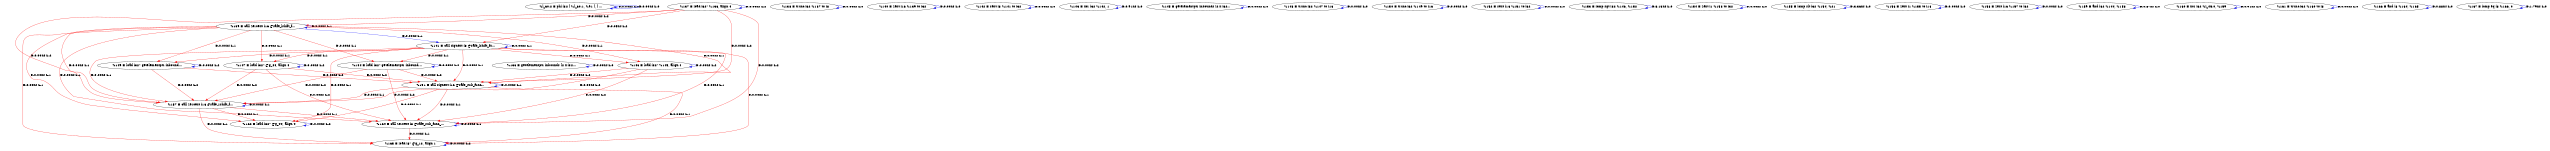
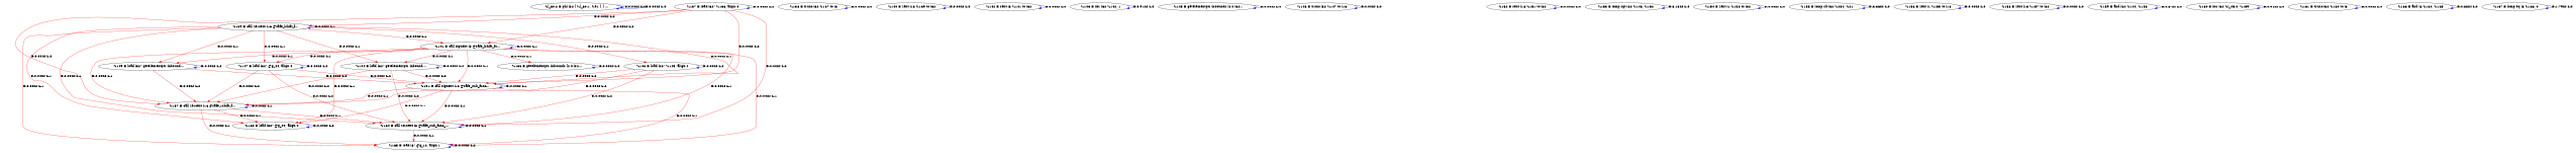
  digraph {
    edge [color=red]
    n1 [label="  %l_60.2 = phi i32 [ %l_60.1, %91 ], [ ..."]
    n2 [label="  %136 = getelementptr inbounds [2 x i32..."]
    n3 [label="  %137 = load i32* %136, align 4"]
    n4 [label="  %139 = call zeroext i16 @safe_lshift_f..."]
    n5 [label="  %141 = call signext i8 @safe_lshift_fu..."]
    n6 [label="  %151 = call signext i16 @safe_sub_func..."]
    n7 [label="  %157 = call zeroext i16 @safe_rshift_f..."]
    n8 [label="  %164 = call zeroext i8 @safe_sub_func_..."]
    n9 [label="  %144 = load i32* getelementptr inbound..."]
    n10 [label="  %146 = load i32* %145, align 4"]
    n11 [label="  %147 = load i32* @g_44, align 4"]
    n12 [label="  %149 = load i32* getelementptr inbound..."]
    n13 [label="  %162 = load i32* @g_44, align 4"]
    n14 [label="  %165 = load i8* @g_12, align 1"]
    n15 [label="  %138 = trunc i32 %137 to i8"]
    n16 [label="  %140 = zext i16 %139 to i32"]
    n17 [label="  %142 = sext i8 %141 to i32"]
    n18 [label="  %143 = xor i32 %142, 1"]
    n19 [label="  %145 = getelementptr inbounds [2 x i32..."]
    n20 [label="  %148 = trunc i32 %147 to i16"]
-   n21 [label="  %150 = trunc i32 %149 to i16"]
    n22 [label="  %152 = sext i16 %151 to i32"]
    n23 [label="  %153 = icmp sgt i32 %146, %152"]
    n24 [label="  %154 = zext i1 %153 to i32"]
-   n25 [label="  %155 = icmp slt i32 %154, %21"]
+   n25 [label="%155 = icmp slt i32 %254, %21"]
    n26 [label="  %156 = zext i1 %155 to i16"]
    n27 [label="  %158 = zext i16 %157 to i32"]
    n28 [label="  %159 = and i32 %144, %158"]
    n29 [label="  %160 = xor i32 %l_45.0, %159"]
    n30 [label="  %161 = trunc i32 %160 to i8"]
    n31 [label="  %166 = and i8 %164, %165"]
    n32 [label="  %167 = icmp eq i8 %166, 0"]
    n1 -> n1 [color=blue label="D:0.00ns L:0"]
    n1 -> n1 [color=blue label="D:0.00ns L:0"]
    n2 -> n2 [color=blue label="D:0.00ns L:0"]
    n3 -> n3 [color=blue label="D:0.00ns L:2"]
    n3 -> n4 [label="D:0.00ns L:2"]
    n3 -> n5 [label="D:0.05ns L:2"]
    n3 -> n6 [label="D:0.00ns L:2"]
    n3 -> n7 [label="D:0.00ns L:2"]
    n3 -> n8 [label="D:0.00ns L:2"]
    n4 -> n4 [color=blue label="D:0.00ns L:1"]
-   n4 -> n5 [color=blue label="D:0.00ns L:1"]
+   n4 -> n5 [label="D:0.00ns L:1"]
    n4 -> n6 [label="D:0.00ns L:1"]
-   n4 -> n7 [label="D:0.00ns L:1"]
    n4 -> n8 [label="D:0.00ns L:1"]
    n4 -> n9 [label="D:0.00ns L:1"]
    n4 -> n10 [label="D:0.00ns L:1"]
    n4 -> n11 [label="D:0.09ns L:1"]
    n4 -> n12 [label="D:0.00ns L:1"]
    n4 -> n13 [label="D:0.00ns L:1"]
    n4 -> n14 [label="D:0.00ns L:1"]
    n5 -> n5 [color=blue label="D:0.00ns L:1"]
    n5 -> n6 [label="D:0.00ns L:1"]
    n5 -> n7 [label="D:0.00ns L:1"]
    n5 -> n8 [label="D:0.00ns L:1"]
    n5 -> n9 [label="D:0.00ns L:1"]
-   n5 -> n10 [label="D:0.00ns L:1"]
+   n5 -> n2 [label="D:0.00ns L:1"]
    n5 -> n11 [label="D:0.00ns L:1"]
    n5 -> n12 [label="D:0.00ns L:1"]
    n5 -> n13 [label="D:0.00ns L:1"]
    n5 -> n14 [label="D:0.00ns L:1"]
    n6 -> n6 [color=blue label="D:0.00ns L:1"]
    n6 -> n7 [label="D:0.00ns L:1"]
    n6 -> n8 [label="D:0.00ns L:1"]
    n6 -> n13 [label="D:0.00ns L:1"]
    n6 -> n14 [label="D:0.00ns L:1"]
    n7 -> n7 [color=blue label="D:0.00ns L:1"]
    n7 -> n8 [label="D:0.00ns L:1"]
    n7 -> n13 [label="D:0.00ns L:1"]
    n7 -> n14 [label="D:0.00ns L:1"]
    n8 -> n8 [color=blue label="D:0.00ns L:1"]
    n8 -> n14 [label="D:0.00ns L:1"]
    n9 -> n6 [label="D:0.00ns L:2"]
    n9 -> n7 [label="D:0.00ns L:2"]
    n9 -> n8 [label="D:0.00ns L:2"]
    n9 -> n9 [color=blue label="D:0.00ns L:2"]
    n10 -> n6 [label="D:0.00ns L:2"]
    n10 -> n7 [label="D:0.00ns L:2"]
    n10 -> n8 [label="D:0.00ns L:2"]
    n10 -> n10 [color=blue label="D:0.00ns L:2"]
    n11 -> n6 [label="D:0.00ns L:2"]
    n11 -> n7 [label="D:0.00ns L:2"]
    n11 -> n8 [label="D:0.00ns L:2"]
    n11 -> n11 [color=blue label="D:0.00ns L:2"]
    n12 -> n6 [label="D:0.00ns L:2"]
    n12 -> n7 [label="D:0.00ns L:2"]
    n12 -> n12 [color=blue label="D:0.00ns L:2"]
    n13 -> n13 [color=blue label="D:0.00ns L:2"]
    n14 -> n14 [color=blue label="D:0.00ns L:2"]
    n15 -> n15 [color=blue label="D:0.00ns L:0"]
    n16 -> n16 [color=blue label="D:0.00ns L:0"]
    n17 -> n17 [color=blue label="D:0.00ns L:0"]
    n18 -> n18 [color=blue label="D:0.91ns L:0"]
    n19 -> n19 [color=blue label="D:0.00ns L:0"]
    n20 -> n20 [color=blue label="D:0.00ns L:0"]
-   n21 -> n21 [color=blue label="D:0.00ns L:0"]
    n22 -> n22 [color=blue label="D:0.00ns L:0"]
    n23 -> n23 [color=blue label="D:3.13ns L:0"]
    n24 -> n24 [color=blue label="D:0.00ns L:0"]
    n25 -> n25 [color=blue label="D:3.36ns L:0"]
    n26 -> n26 [color=blue label="D:0.00ns L:0"]
    n27 -> n27 [color=blue label="D:0.00ns L:0"]
    n28 -> n28 [color=blue label="D:0.87ns L:0"]
    n29 -> n29 [color=blue label="D:0.91ns L:0"]
    n30 -> n30 [color=blue label="D:0.00ns L:0"]
    n31 -> n31 [color=blue label="D:0.88ns L:0"]
    n32 -> n32 [color=blue label="D:1.79ns L:0"]
  }
